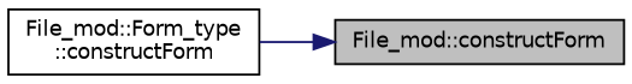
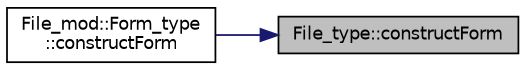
  digraph {
    rankdir=RL
    node [color=black fontname=Helvetica fontsize=10 shape=record style=filled]
-   n1 [fillcolor=grey75 fontcolor=black height=0.2 label="File_mod::constructForm" width=0.4]
+   n1 [fillcolor=grey75 fontcolor=black height=0.2 label="File_type::constructForm" width=0.4]
    n2 [fillcolor=white height=0.2 label="File_mod::Form_type\l::constructForm" width=0.4]
    n1 -> n2 [color=midnightblue dir=back fontname=Helvetica fontsize=10 labelfontname=Helvetica labelfontsize=10 style=solid]
  }
